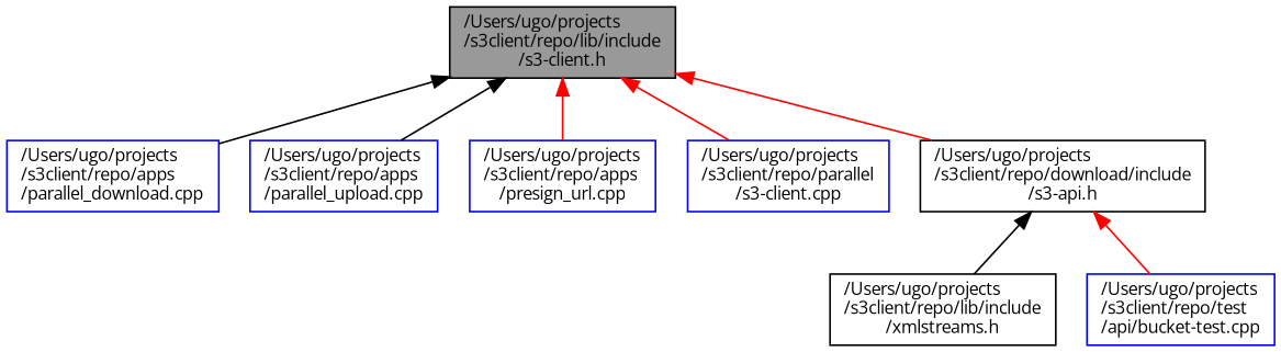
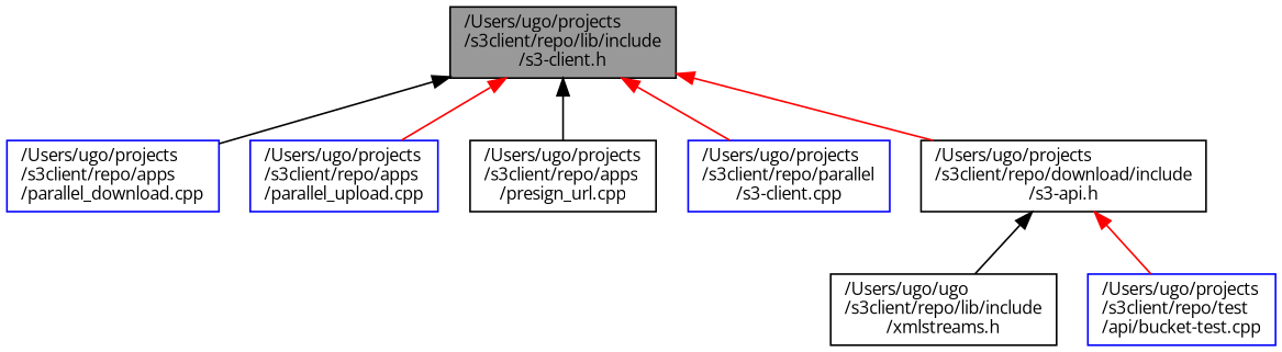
  digraph {
    fontname="Open Sans"
    node [color=black fillcolor=white fontname="Open Sans" fontsize=10 shape=box style=filled]
    edge [color=red dir=back fontname="Open Sans" fontsize=10 labelfontname=Helvetica labelfontsize=10 style=solid]
    n1 [fillcolor=grey60 fontcolor=black height=0.2 label="/Users/ugo/projects\l/s3client/repo/lib/include\l/s3-client.h" width=0.4]
    n2 [color=blue height=0.2 label="/Users/ugo/projects\l/s3client/repo/apps\l/parallel_download.cpp" width=0.4]
    n3 [color=blue height=0.2 label="/Users/ugo/projects\l/s3client/repo/apps\l/parallel_upload.cpp" width=0.4]
-   n4 [color=blue height=0.2 label="/Users/ugo/projects\l/s3client/repo/apps\l/presign_url.cpp" width=0.4]
+   n4 [height=0.2 label="/Users/ugo/projects\l/s3client/repo/apps\l/presign_url.cpp" width=0.4]
    n5 [color=blue height=0.2 label="/Users/ugo/projects\l/s3client/repo/parallel\l/s3-client.cpp" width=0.4]
    n6 [height=0.2 label="/Users/ugo/projects\l/s3client/repo/download/include\l/s3-api.h" width=0.4]
-   n7 [height=0.2 label="/Users/ugo/projects\l/s3client/repo/lib/include\l/xmlstreams.h" width=0.4]
+   n7 [height=0.2 label="/Users/ugo/ugo\l/s3client/repo/lib/include\l/xmlstreams.h" width=0.4]
    n8 [color=blue height=0.2 label="/Users/ugo/projects\l/s3client/repo/test\l/api/bucket-test.cpp" width=0.4]
    n1 -> n2 [color=black]
-   n1 -> n3 [color=black]
-   n1 -> n4
+   n1 -> n3
+   n1 -> n4 [color=black]
    n1 -> n5
    n1 -> n6
    n6 -> n7 [color=black]
    n6 -> n8
  }
